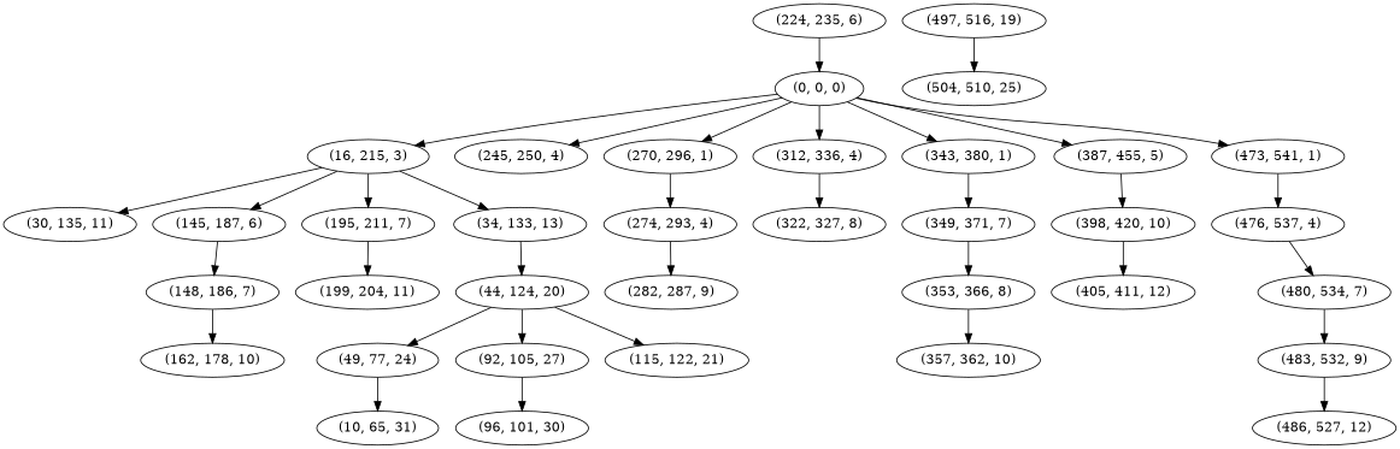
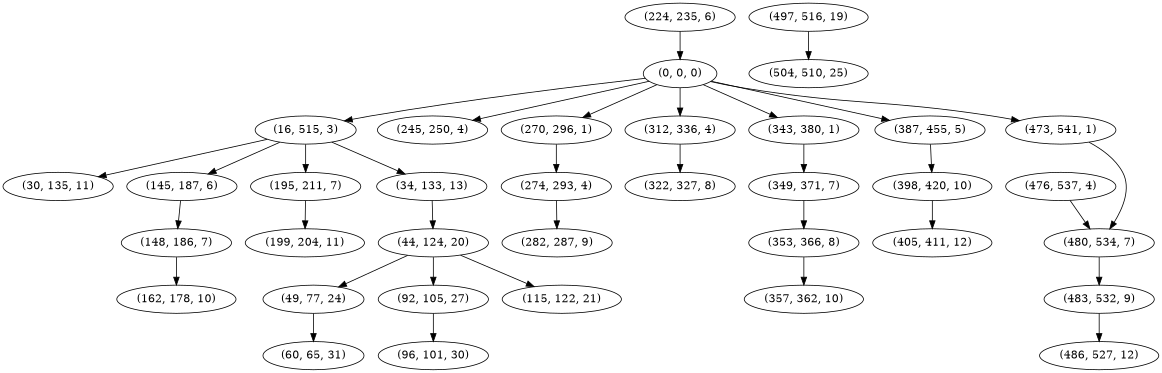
  digraph {
    "(0, 0, 0)"
-   "(16, 215, 3)"
+   "(16, 215, 3)" [label="(16, 515, 3)"]
    "(245, 250, 4)"
    "(270, 296, 1)"
    "(312, 336, 4)"
    "(343, 380, 1)"
    n7 [label="(387, 455, 5)"]
    "(473, 541, 1)"
    "(30, 135, 11)"
    "(145, 187, 6)"
    "(195, 211, 7)"
    "(34, 133, 13)"
    "(224, 235, 6)"
    "(274, 293, 4)"
    "(322, 327, 8)"
    "(349, 371, 7)"
    "(398, 420, 10)"
    "(476, 537, 4)"
    "(148, 186, 7)"
    "(199, 204, 11)"
    "(44, 124, 20)"
    "(49, 77, 24)"
    "(92, 105, 27)"
    "(115, 122, 21)"
-   "(60, 65, 31)" [label="(10, 65, 31)"]
+   "(60, 65, 31)"
    "(96, 101, 30)"
    n27 [label="(162, 178, 10)"]
    "(282, 287, 9)"
    "(353, 366, 8)"
    "(357, 362, 10)"
    "(405, 411, 12)"
    "(480, 534, 7)"
    "(483, 532, 9)"
    "(486, 527, 12)"
    "(497, 516, 19)"
    "(504, 510, 25)"
    "(0, 0, 0)" -> "(16, 215, 3)"
    "(0, 0, 0)" -> "(245, 250, 4)"
    "(0, 0, 0)" -> "(270, 296, 1)"
    "(0, 0, 0)" -> "(312, 336, 4)"
    "(0, 0, 0)" -> "(343, 380, 1)"
    "(0, 0, 0)" -> n7
    "(0, 0, 0)" -> "(473, 541, 1)"
    "(16, 215, 3)" -> "(30, 135, 11)"
    "(16, 215, 3)" -> "(145, 187, 6)"
    "(16, 215, 3)" -> "(195, 211, 7)"
    "(16, 215, 3)" -> "(34, 133, 13)"
    "(270, 296, 1)" -> "(274, 293, 4)"
    "(312, 336, 4)" -> "(322, 327, 8)"
    "(343, 380, 1)" -> "(349, 371, 7)"
    n7 -> "(398, 420, 10)"
-   "(473, 541, 1)" -> "(476, 537, 4)"
+   "(473, 541, 1)" -> "(480, 534, 7)"
    "(145, 187, 6)" -> "(148, 186, 7)"
    "(195, 211, 7)" -> "(199, 204, 11)"
    "(34, 133, 13)" -> "(44, 124, 20)"
    "(224, 235, 6)" -> "(0, 0, 0)"
    "(274, 293, 4)" -> "(282, 287, 9)"
    "(349, 371, 7)" -> "(353, 366, 8)"
    "(398, 420, 10)" -> "(405, 411, 12)"
    "(476, 537, 4)" -> "(480, 534, 7)"
    "(148, 186, 7)" -> n27
    "(44, 124, 20)" -> "(49, 77, 24)"
    "(44, 124, 20)" -> "(92, 105, 27)"
    "(44, 124, 20)" -> "(115, 122, 21)"
    "(49, 77, 24)" -> "(60, 65, 31)"
    "(92, 105, 27)" -> "(96, 101, 30)"
    "(353, 366, 8)" -> "(357, 362, 10)"
    "(480, 534, 7)" -> "(483, 532, 9)"
    "(483, 532, 9)" -> "(486, 527, 12)"
    "(497, 516, 19)" -> "(504, 510, 25)"
  }
